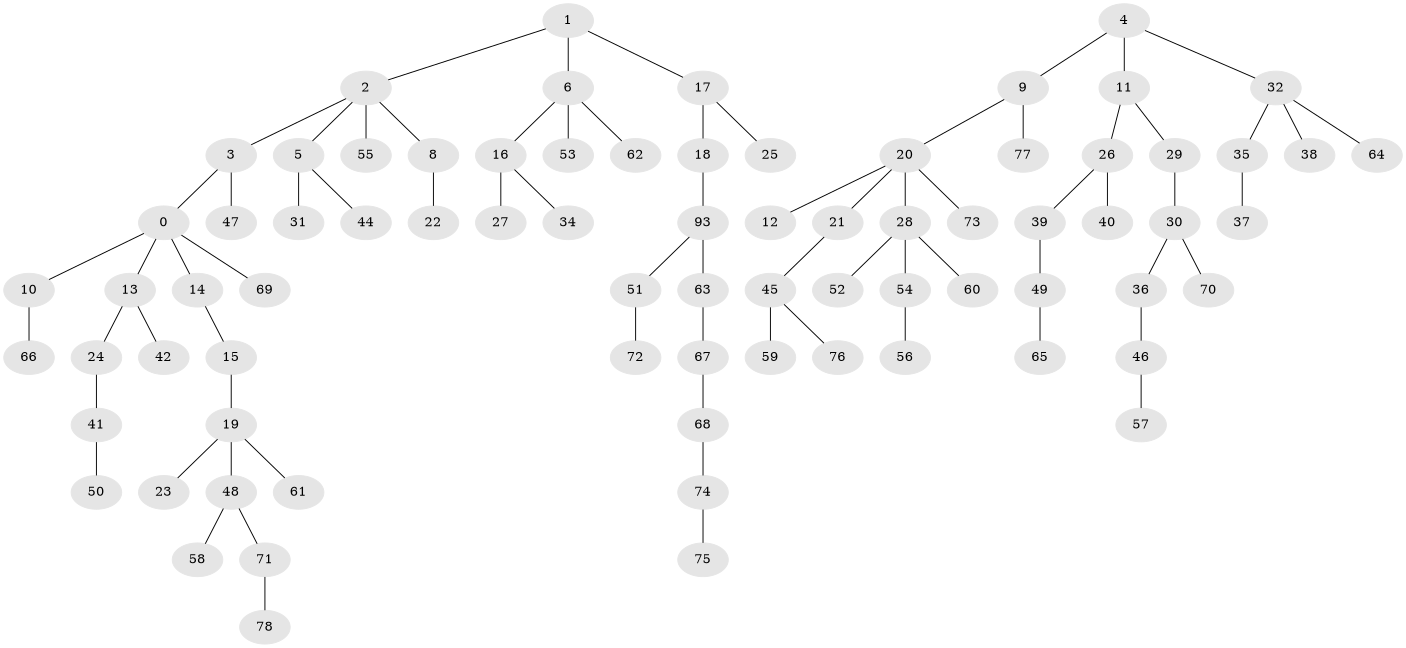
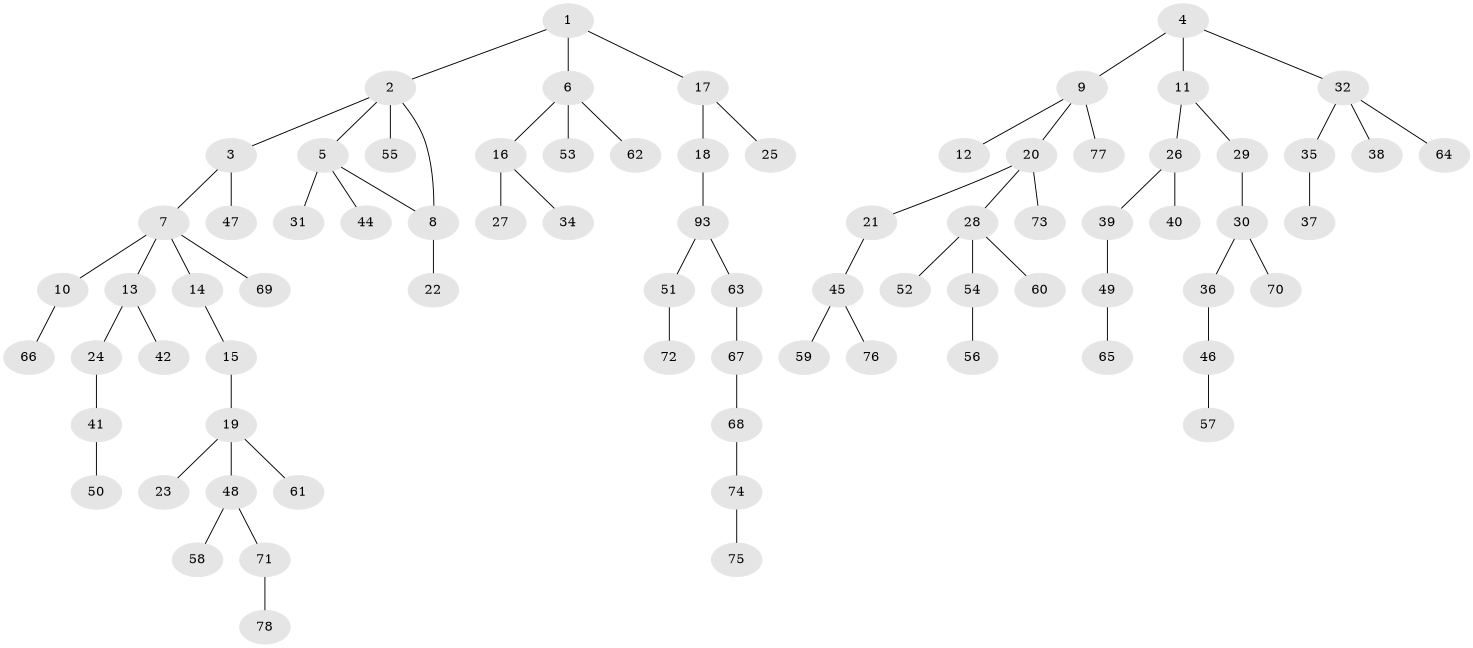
  graph {
    node [color=gray90 style=filled]
    1
    2
    6
    17
    3
    5
    55
    8
    16
    53
    62
    18
    25
-   7 [label=0]
+   7
    47
    4
    9
    11
    32
    31
    44
    10
    13
    14
    69
    12
    20
    77
    26
    29
    35
    38
    64
    22
    27
    34
    66
    24
    42
    15
    21
    28
    73
    39
    40
    30
    41
    19
    23
    48
    61
    n52 [label=93]
    51
    63
    58
    71
    45
    52
    54
    60
    59
    76
    50
    49
    56
    36
    70
    46
    37
    72
    67
    57
    65
    78
    68
    74
    75
    1 -- 2
    1 -- 6
    1 -- 17
    2 -- 3
    2 -- 5
    2 -- 55
    2 -- 8
    6 -- 16
    6 -- 53
    6 -- 62
    17 -- 18
    17 -- 25
    3 -- 7
    3 -- 47
+   5 -- 8
    5 -- 31
    5 -- 44
    8 -- 22
    16 -- 27
    16 -- 34
    18 -- n52
    7 -- 10
    7 -- 13
    7 -- 14
    7 -- 69
    4 -- 9
    4 -- 11
    4 -- 32
-   20 -- 12
+   9 -- 12
    9 -- 20
    9 -- 77
    11 -- 26
    11 -- 29
    32 -- 35
    32 -- 38
    32 -- 64
    10 -- 66
    13 -- 24
    13 -- 42
    14 -- 15
    20 -- 21
    20 -- 28
    20 -- 73
    26 -- 39
    26 -- 40
    29 -- 30
    35 -- 37
    24 -- 41
    15 -- 19
    21 -- 45
    28 -- 52
    28 -- 54
    28 -- 60
    39 -- 49
    30 -- 36
    30 -- 70
    41 -- 50
    19 -- 23
    19 -- 48
    19 -- 61
    48 -- 58
    48 -- 71
    n52 -- 51
    n52 -- 63
    51 -- 72
    63 -- 67
    71 -- 78
    45 -- 59
    45 -- 76
    54 -- 56
    49 -- 65
    36 -- 46
    46 -- 57
    67 -- 68
    68 -- 74
    74 -- 75
  }
